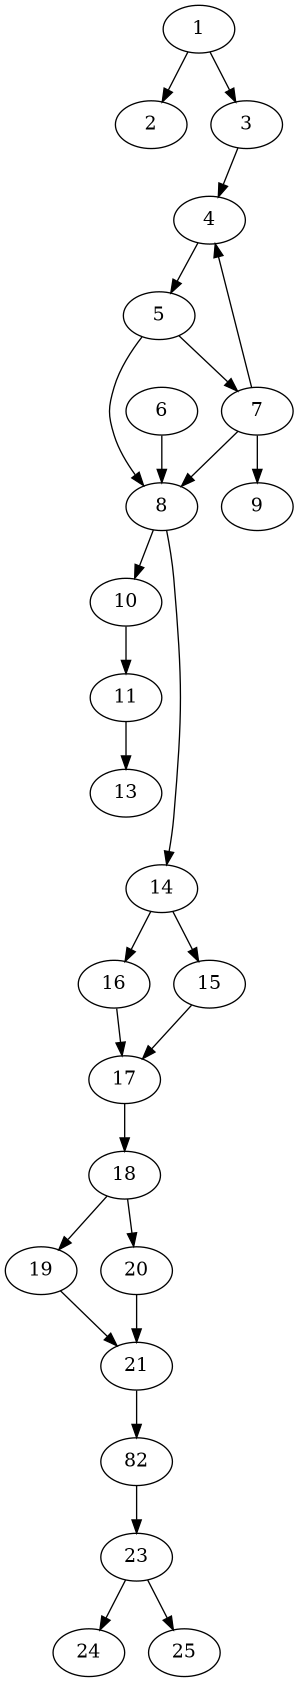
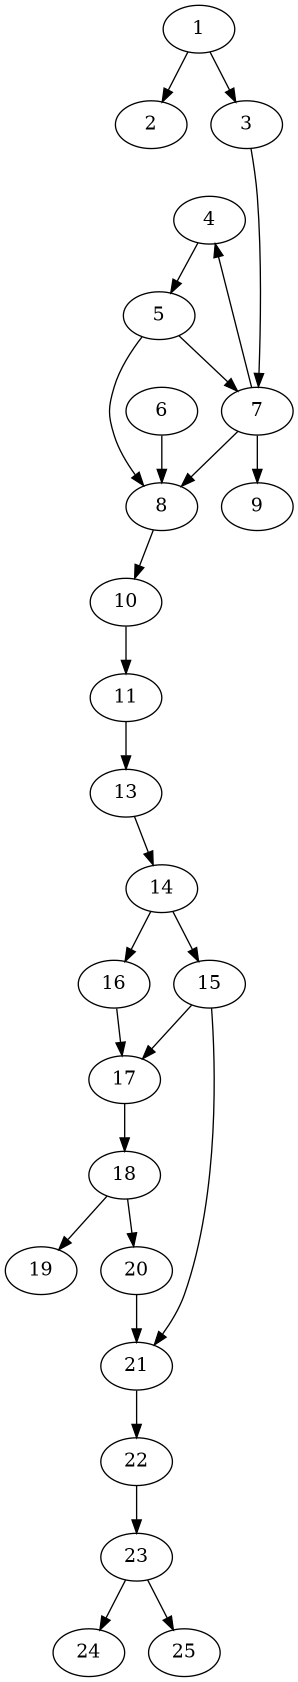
  digraph {
    node [alpha=0.12]
    1 [expect_size=43928576]
    2 [expect_size=50478080]
    3 [alpha=0.03 expect_size=41076736]
    4 [alpha=0.19 expect_size=26611712]
    5 [alpha=0.16 expect_size=8475648]
    7 [alpha=0.06 expect_size=11783168]
    8 [alpha=0.01 expect_size=27043840]
    6 [expect_size=21653504]
    9 [alpha=0.16 expect_size=42792960]
    10 [alpha=0.17 expect_size=7144448]
    11 [alpha=0.19 expect_size=47315968]
    13 [alpha=0.09 expect_size=10355712]
    14 [alpha=0.08 expect_size=16954368]
    15 [alpha=0.15 expect_size=13965312]
    16 [alpha=0.11 expect_size=5341184]
    17 [alpha=0.11 expect_size=33284096]
    18 [expect_size=46641152]
    19 [alpha=0.13 expect_size=48683008]
    20 [alpha=0.04 expect_size=40341504]
    21 [alpha=0.11 expect_size=33401856]
-   22 [alpha=0.18 expect_size=31376384 label=82]
+   22 [alpha=0.18 expect_size=31376384]
    23 [alpha=0.19 expect_size=5524480]
    24 [alpha=0.10 expect_size=26856448]
    25 [alpha=0.02 expect_size=44722176]
    1 -> 2
    1 -> 3
-   3 -> 4
+   3 -> 7
    4 -> 5
    5 -> 7
    5 -> 8
    7 -> 4
    7 -> 8
    7 -> 9
    8 -> 10
    6 -> 8
    10 -> 11
    11 -> 13
-   8 -> 14
+   13 -> 14
    14 -> 15
    14 -> 16
    15 -> 17
    16 -> 17
    17 -> 18
    18 -> 19
    18 -> 20
-   19 -> 21
+   15 -> 21
    20 -> 21
    21 -> 22
    22 -> 23
    23 -> 24
    23 -> 25
  }
